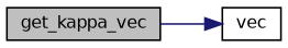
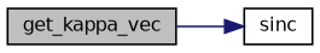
  digraph {
    rankdir=LR
    node [color=black fontname=Helvetica fontsize=10 shape=record style=filled]
    n1 [fillcolor=grey75 fontcolor=black height=0.2 label=get_kappa_vec width=0.4]
-   n2 [fillcolor=white height=0.2 label=vec width=0.4]
+   n2 [fillcolor=white height=0.2 label=sinc width=0.4]
    n1 -> n2 [color=midnightblue fontname=Helvetica fontsize=10 labelfontname=Helvetica labelfontsize=10 style=solid]
  }
